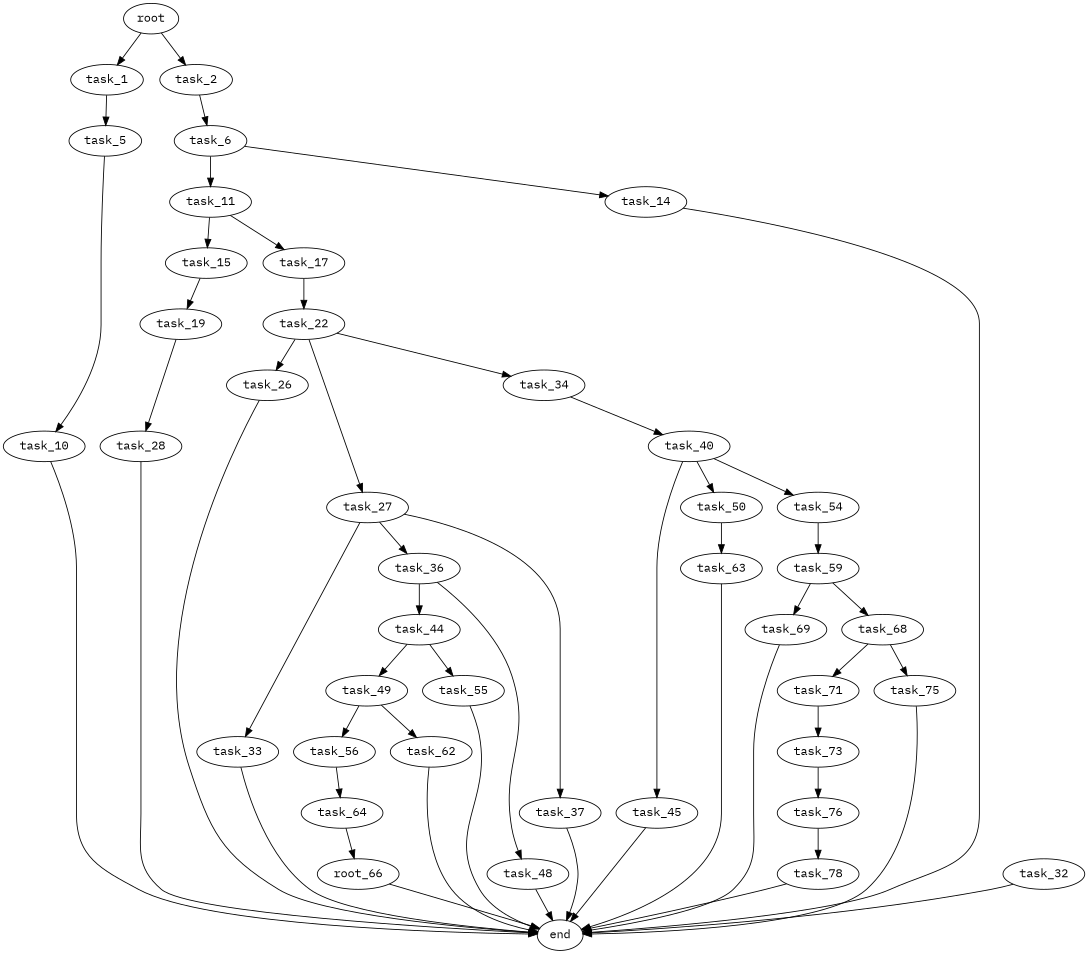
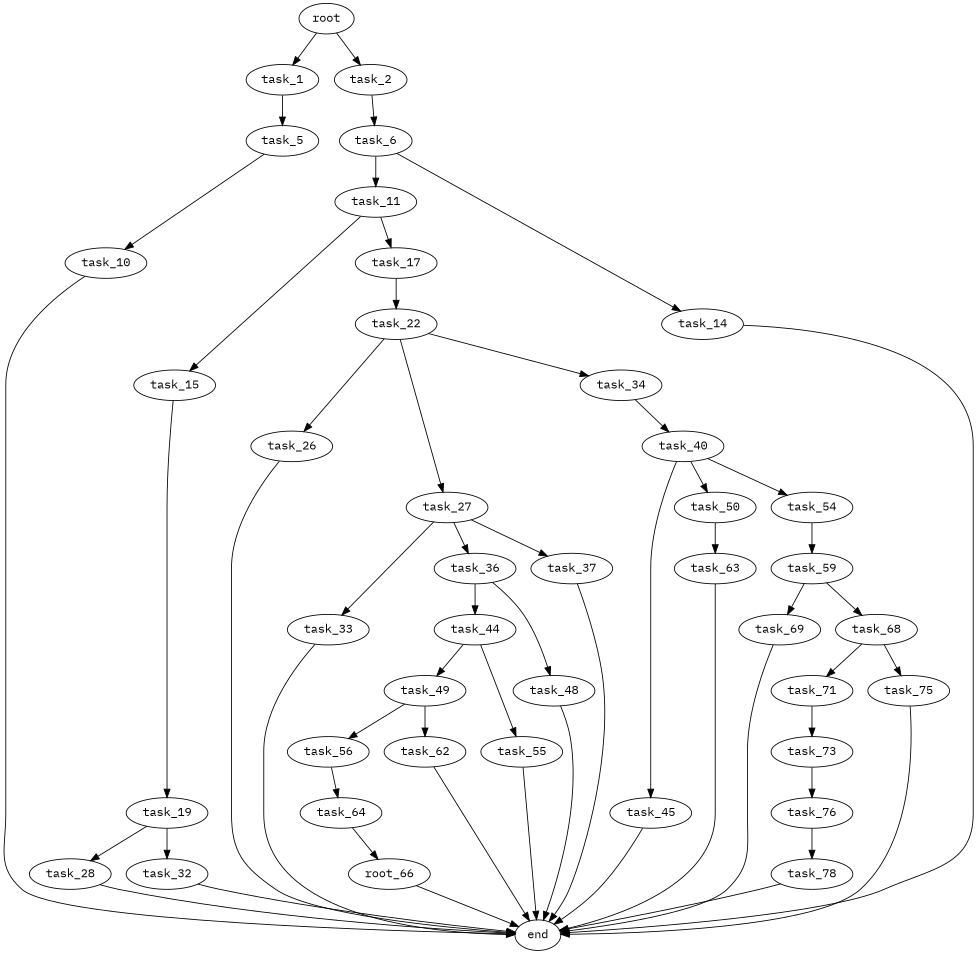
  digraph {
    fontname="IBM Plex Mono"
    node [fontname="IBM Plex Mono"]
    edge [fontname="IBM Plex Mono"]
    root
    task_1
    task_2
    task_5
    task_6
    task_10
    task_11
    task_14
    end
    task_15
    task_17
    task_19
    task_22
    task_28
    task_32
    task_26
    task_27
    task_34
    task_33
    task_36
    task_37
    task_40
    task_44
    task_48
    task_45
    task_50
    task_54
    task_49
    task_55
    task_63
    task_59
    task_56
    task_62
    task_64
    n35 [label=task_69]
    task_68
    n37 [label=root_66]
    task_71
    task_75
    task_73
    task_76
    task_78
    root -> task_1
    root -> task_2
    task_1 -> task_5
    task_2 -> task_6
    task_5 -> task_10
    task_6 -> task_11
    task_6 -> task_14
    task_10 -> end
    task_11 -> task_15
    task_11 -> task_17
    task_14 -> end
    task_15 -> task_19
    task_17 -> task_22
    task_19 -> task_28
+   task_19 -> task_32
    task_22 -> task_26
    task_22 -> task_27
    task_22 -> task_34
    task_28 -> end
    task_32 -> end
    task_26 -> end
    task_27 -> task_33
    task_27 -> task_36
    task_27 -> task_37
    task_34 -> task_40
    task_33 -> end
    task_36 -> task_44
    task_36 -> task_48
    task_37 -> end
    task_40 -> task_45
    task_40 -> task_50
    task_40 -> task_54
    task_44 -> task_49
    task_44 -> task_55
    task_48 -> end
    task_45 -> end
    task_50 -> task_63
    task_54 -> task_59
    task_49 -> task_56
    task_49 -> task_62
    task_55 -> end
    task_63 -> end
    task_59 -> n35
    task_59 -> task_68
    task_56 -> task_64
    task_62 -> end
    task_64 -> n37
    n35 -> end
    task_68 -> task_71
    task_68 -> task_75
    n37 -> end
    task_71 -> task_73
    task_75 -> end
    task_73 -> task_76
    task_76 -> task_78
    task_78 -> end
  }
